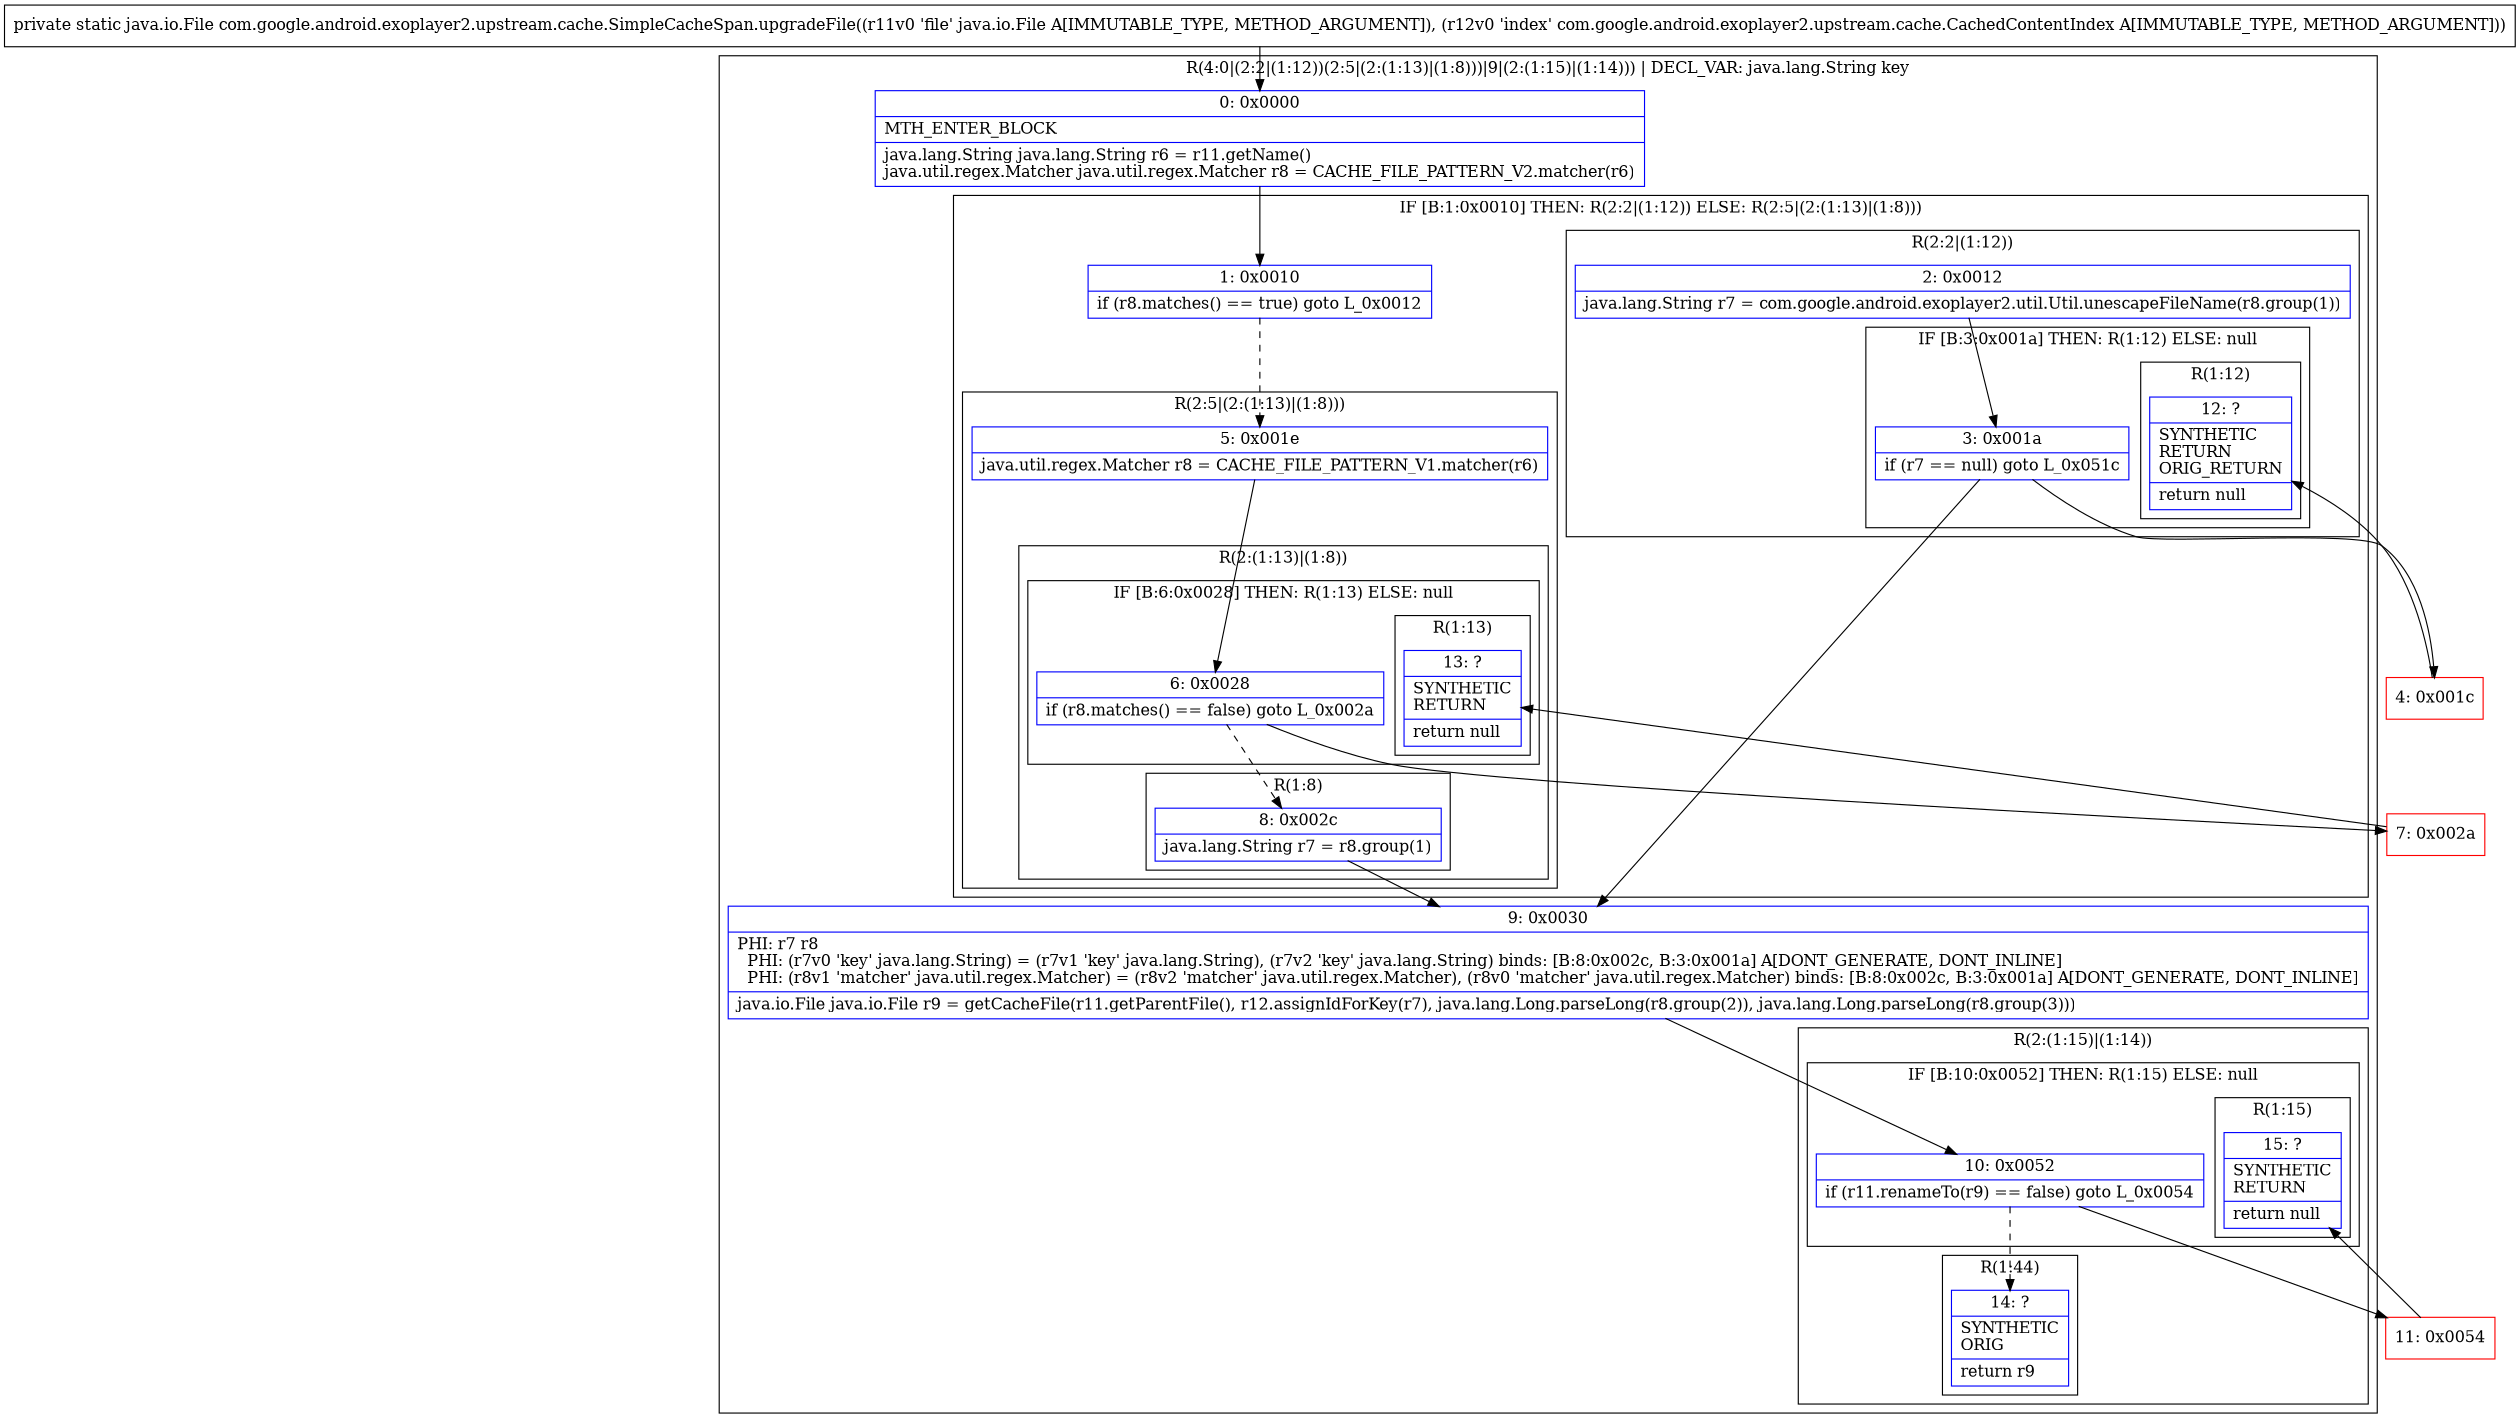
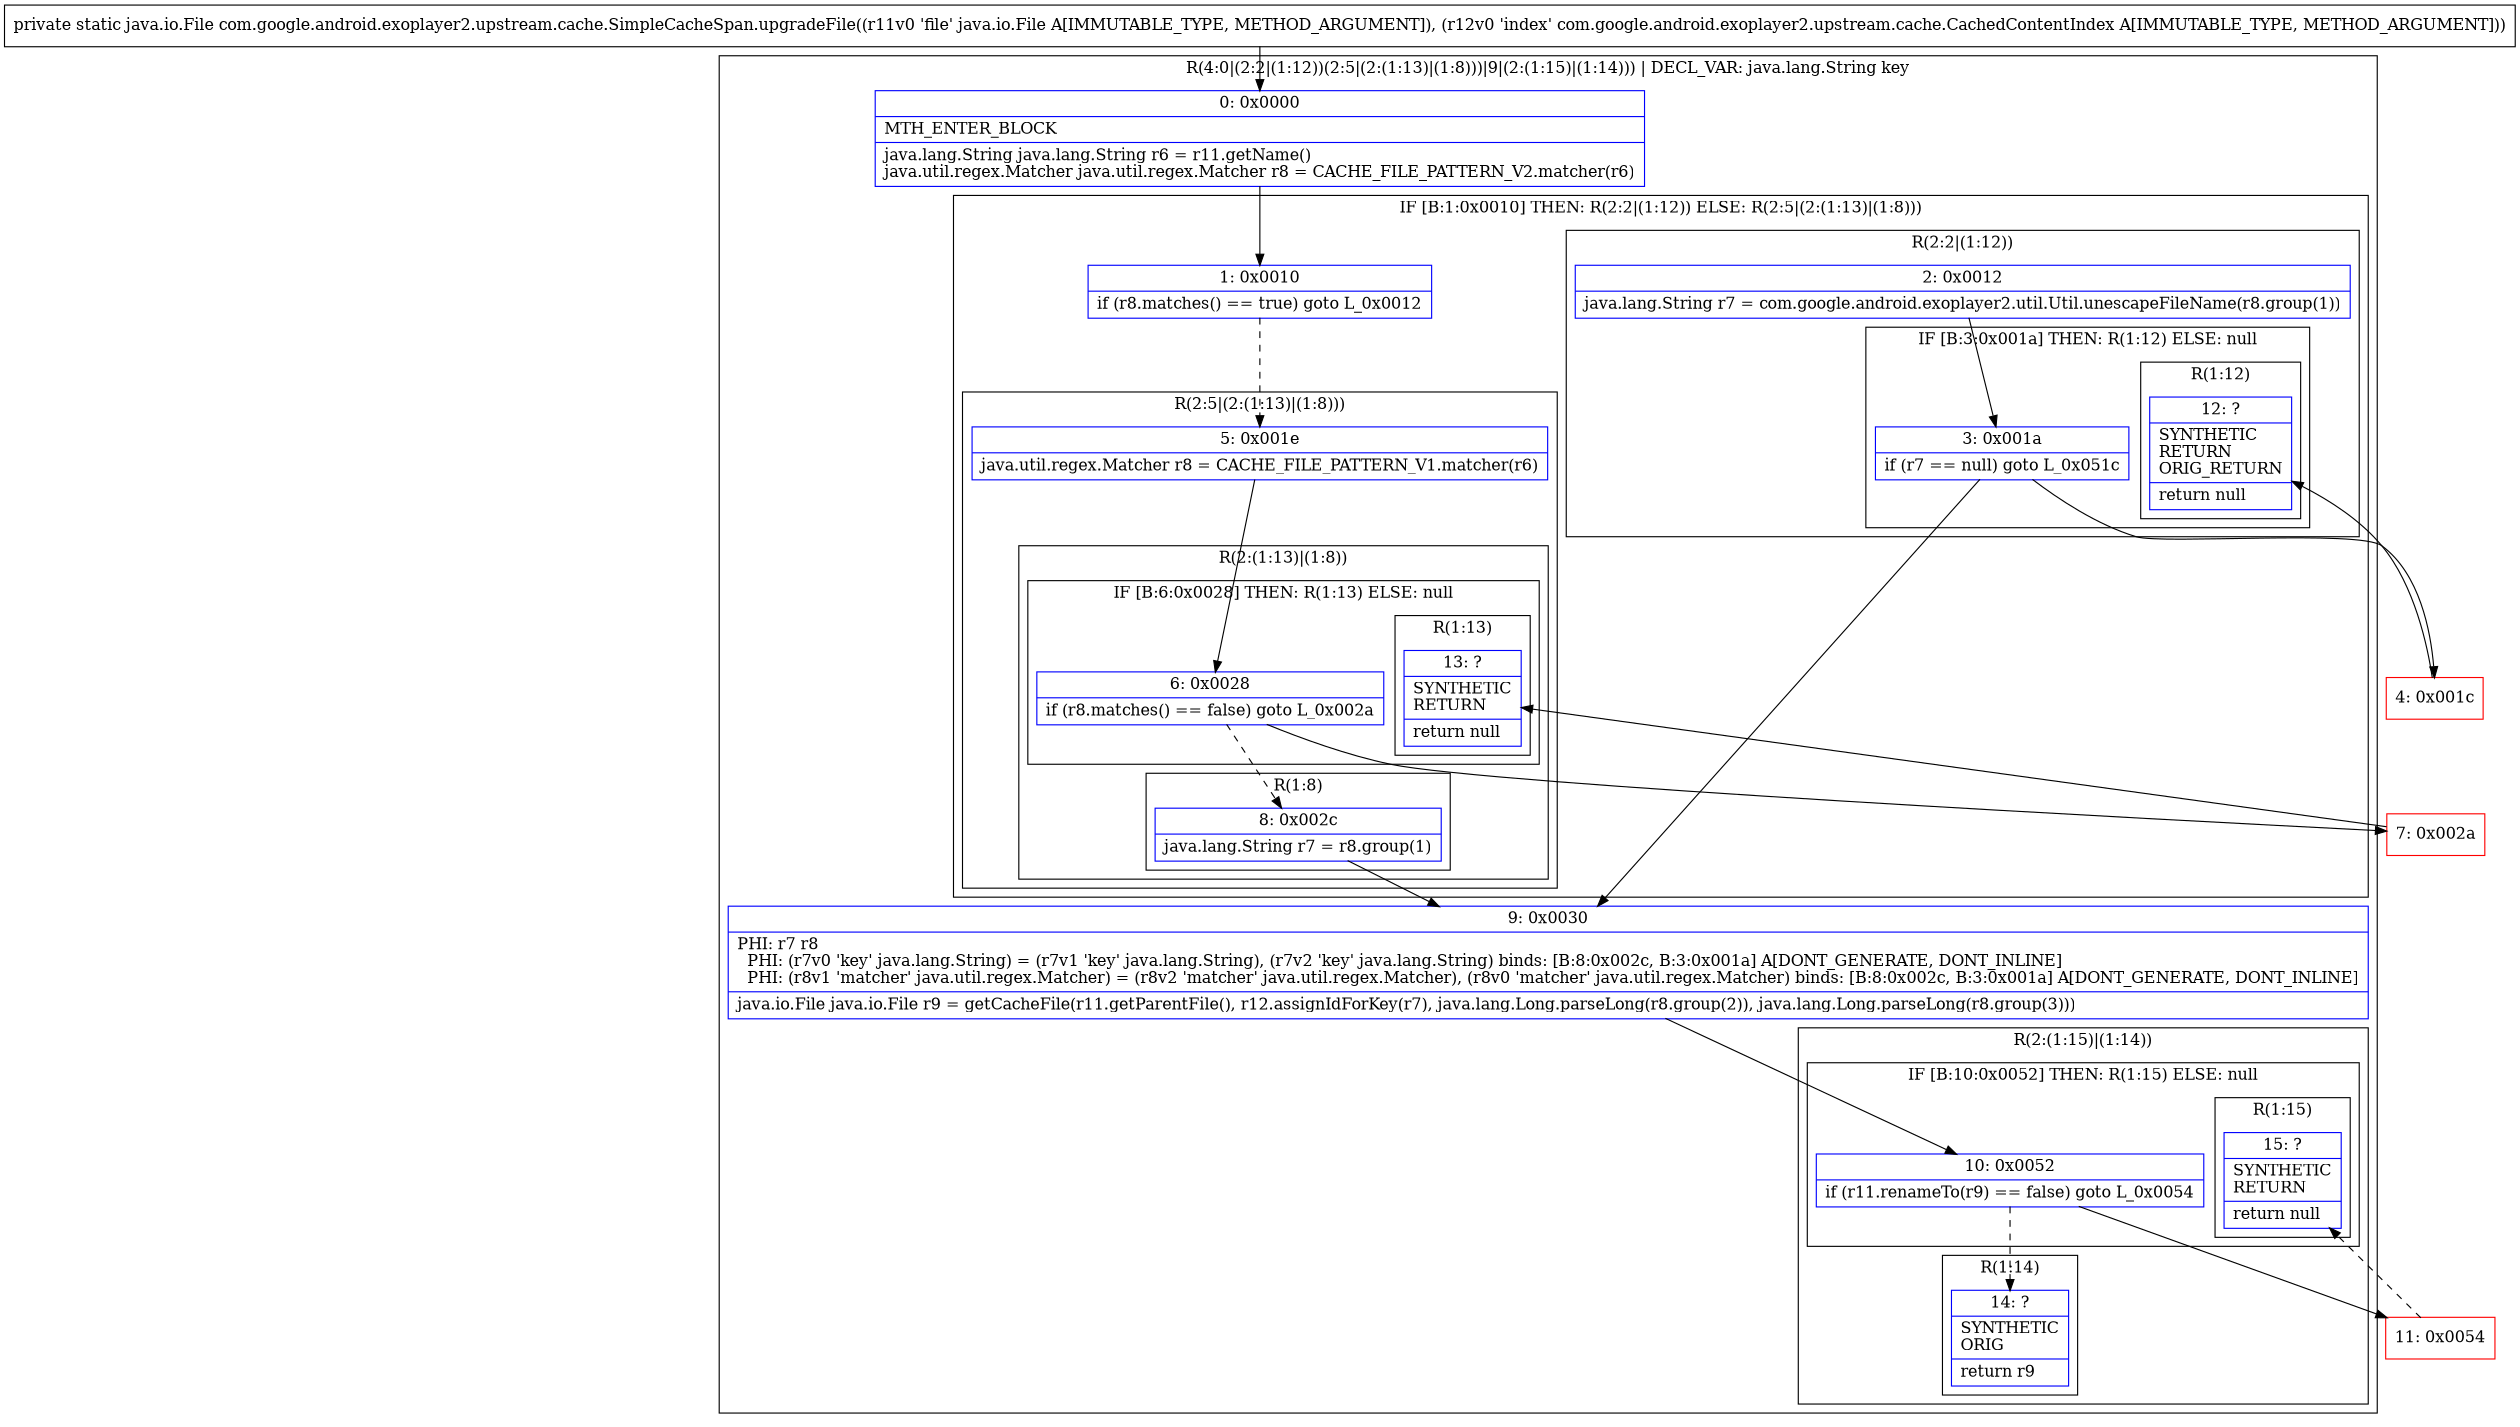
  digraph {
    node [color=blue shape=record]
    n1 [label="{12\:\ ?|SYNTHETIC\lRETURN\lORIG_RETURN\l|return null\l}"]
    n2 [label="{3\:\ 0x001a|if (r7 == null) goto L_0x051c\l}"]
    n3 [label="{2\:\ 0x0012|java.lang.String r7 = com.google.android.exoplayer2.util.Util.unescapeFileName(r8.group(1))\l}"]
    n4 [label="{13\:\ ?|SYNTHETIC\lRETURN\l|return null\l}"]
    n5 [label="{6\:\ 0x0028|if (r8.matches() == false) goto L_0x002a\l}"]
    n6 [label="{8\:\ 0x002c|java.lang.String r7 = r8.group(1)\l}"]
    n7 [label="{5\:\ 0x001e|java.util.regex.Matcher r8 = CACHE_FILE_PATTERN_V1.matcher(r6)\l}"]
    n8 [label="{1\:\ 0x0010|if (r8.matches() == true) goto L_0x0012\l}"]
    n9 [label="{15\:\ ?|SYNTHETIC\lRETURN\l|return null\l}"]
    n10 [label="{10\:\ 0x0052|if (r11.renameTo(r9) == false) goto L_0x0054\l}"]
    n11 [label="{14\:\ ?|SYNTHETIC\lORIG\l|return r9\l}"]
    n12 [label="{0\:\ 0x0000|MTH_ENTER_BLOCK\l|java.lang.String java.lang.String r6 = r11.getName()\ljava.util.regex.Matcher java.util.regex.Matcher r8 = CACHE_FILE_PATTERN_V2.matcher(r6)\l}"]
    n13 [label="{9\:\ 0x0030|PHI: r7 r8 \l  PHI: (r7v0 'key' java.lang.String) = (r7v1 'key' java.lang.String), (r7v2 'key' java.lang.String) binds: [B:8:0x002c, B:3:0x001a] A[DONT_GENERATE, DONT_INLINE]\l  PHI: (r8v1 'matcher' java.util.regex.Matcher) = (r8v2 'matcher' java.util.regex.Matcher), (r8v0 'matcher' java.util.regex.Matcher) binds: [B:8:0x002c, B:3:0x001a] A[DONT_GENERATE, DONT_INLINE]\l|java.io.File java.io.File r9 = getCacheFile(r11.getParentFile(), r12.assignIdForKey(r7), java.lang.Long.parseLong(r8.group(2)), java.lang.Long.parseLong(r8.group(3)))\l}"]
    n14 [color=red label="{4\:\ 0x001c}"]
    n15 [color=red label="{7\:\ 0x002a}"]
    n16 [color=red label="{11\:\ 0x0054}"]
    n17 [label="{private static java.io.File com.google.android.exoplayer2.upstream.cache.SimpleCacheSpan.upgradeFile((r11v0 'file' java.io.File A[IMMUTABLE_TYPE, METHOD_ARGUMENT]), (r12v0 'index' com.google.android.exoplayer2.upstream.cache.CachedContentIndex A[IMMUTABLE_TYPE, METHOD_ARGUMENT])) }" color=""]
    subgraph cluster_1 {
      label="R(4:0|(2:2|(1:12))(2:5|(2:(1:13)|(1:8)))|9|(2:(1:15)|(1:14))) | DECL_VAR: java.lang.String key\l"
      n12
      n13
      subgraph cluster_2 {
        label="IF [B:1:0x0010] THEN: R(2:2|(1:12)) ELSE: R(2:5|(2:(1:13)|(1:8)))"
        n8
        subgraph cluster_3 {
          label="R(2:2|(1:12))"
          n3
          subgraph cluster_4 {
            label="IF [B:3:0x001a] THEN: R(1:12) ELSE: null"
            n2
            subgraph cluster_5 {
              label="R(1:12)"
              n1
            }
          }
        }
        subgraph cluster_6 {
          label="R(2:5|(2:(1:13)|(1:8)))"
          n7
          subgraph cluster_7 {
            label="R(2:(1:13)|(1:8))"
            subgraph cluster_8 {
              label="IF [B:6:0x0028] THEN: R(1:13) ELSE: null"
              n5
              subgraph cluster_9 {
                label="R(1:13)"
                n4
              }
            }
            subgraph cluster_10 {
              label="R(1:8)"
              n6
            }
          }
        }
      }
      subgraph cluster_11 {
        label="R(2:(1:15)|(1:14))"
        subgraph cluster_12 {
          label="IF [B:10:0x0052] THEN: R(1:15) ELSE: null"
          n10
          subgraph cluster_13 {
            label="R(1:15)"
            n9
          }
        }
        subgraph cluster_14 {
-         label="R(1:44)"
+         label="R(1:14)"
          n11
        }
      }
    }
    n2 -> n13 [style=solid]
    n2 -> n14
    n3 -> n2
    n5 -> n6 [style=dashed]
    n5 -> n15
    n6 -> n13
    n7 -> n5
    n8 -> n7 [style=dashed]
    n10 -> n11 [style=dashed]
    n10 -> n16
    n12 -> n8
    n13 -> n10
    n14 -> n1
    n15 -> n4
-   n16 -> n9
+   n16 -> n9 [style=dashed]
    n17 -> n12
  }
